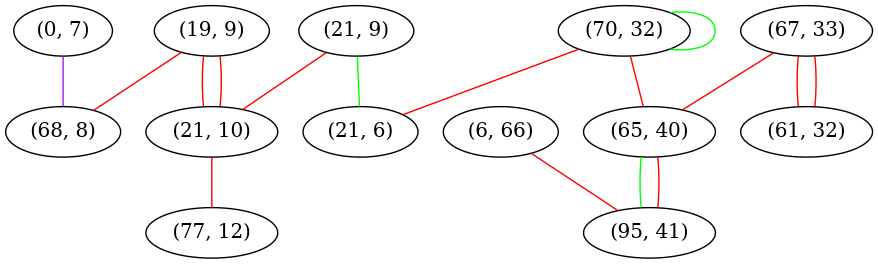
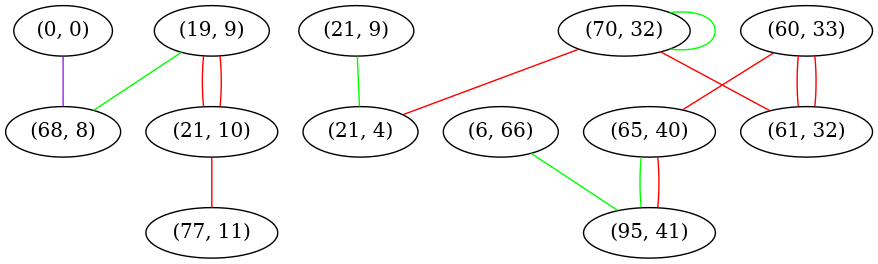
  graph {
    edge [color=red weight=1]
    "(19, 9)"
    "(21, 10)"
    n3 [label="(68, 8)"]
-   "(77, 11)" [label="(77, 12)"]
-   "(67, 33)"
+   "(77, 11)"
+   "(67, 33)" [label="(60, 33)"]
    "(65, 40)"
    n7 [label="(61, 32)"]
    n8 [label="(95, 41)"]
    "(70, 32)"
-   "(21, 6)"
-   "(0, 0)" [label="(0, 7)"]
+   "(21, 6)" [label="(21, 4)"]
+   "(0, 0)"
    "(21, 9)"
    "(6, 66)"
    "(19, 9)" -- "(21, 10)"
    "(19, 9)" -- "(21, 10)"
-   "(19, 9)" -- n3
+   "(19, 9)" -- n3 [color=green]
    "(21, 10)" -- "(77, 11)"
    "(67, 33)" -- "(65, 40)"
    "(67, 33)" -- n7
    "(67, 33)" -- n7
    "(65, 40)" -- n8 [color=green weight=2]
    "(65, 40)" -- n8
-   "(70, 32)" -- "(65, 40)"
+   "(70, 32)" -- n7
    "(70, 32)" -- "(70, 32)" [color=green weight=2]
    "(70, 32)" -- "(21, 6)"
    "(0, 0)" -- n3 [color=purple weight=4]
-   "(21, 9)" -- "(21, 10)"
    "(21, 9)" -- "(21, 6)" [color=green]
-   "(6, 66)" -- n8
+   "(6, 66)" -- n8 [color=green]
  }
